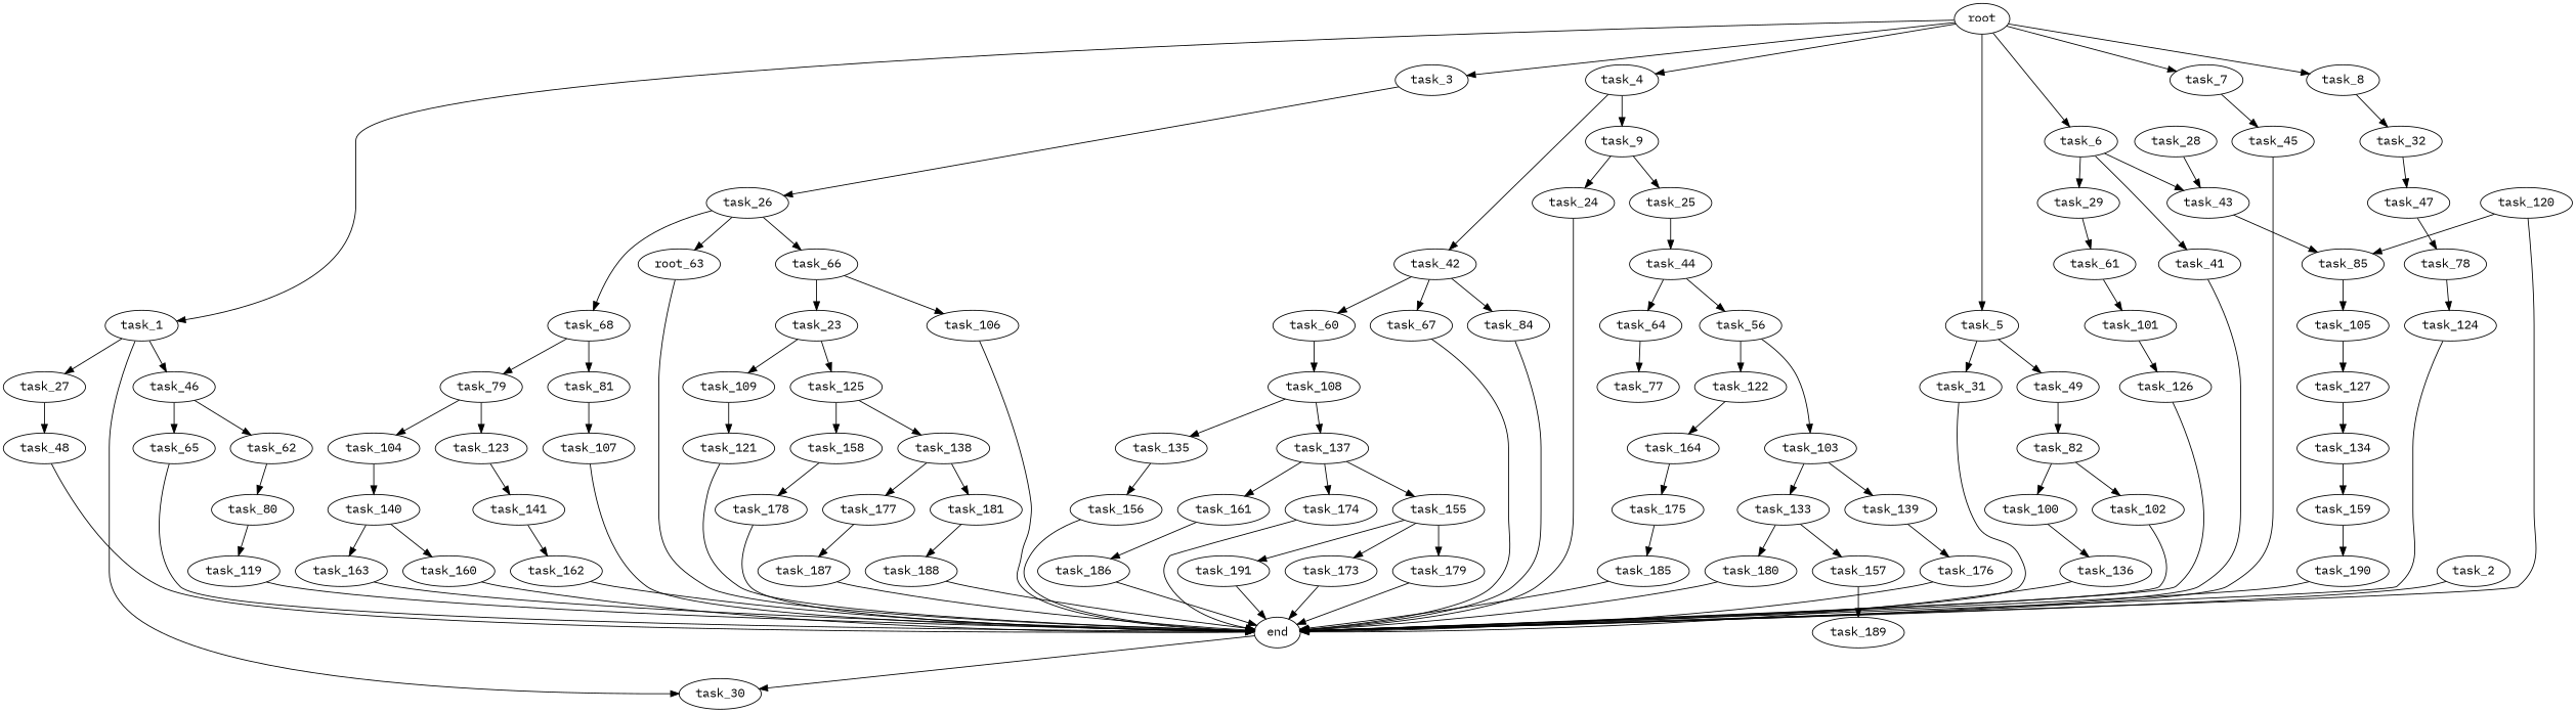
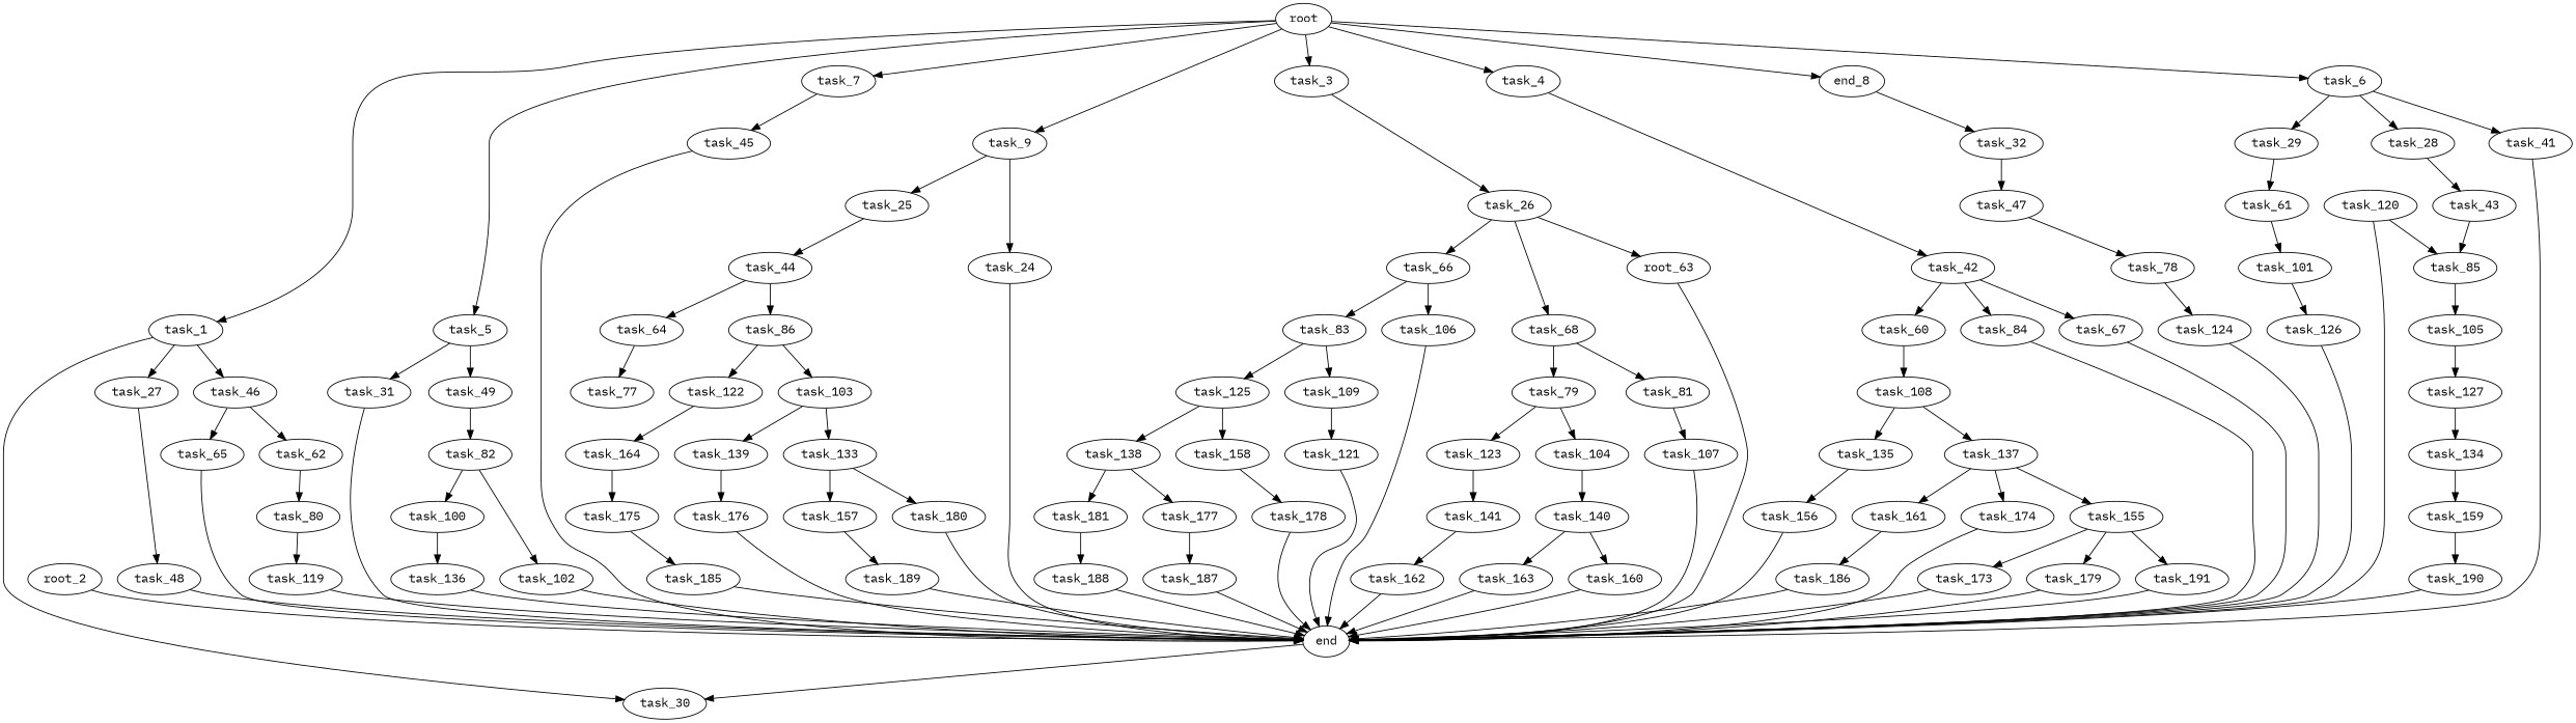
  digraph {
    fontname="IBM Plex Mono"
    node [fontname="IBM Plex Mono"]
    edge [fontname="IBM Plex Mono"]
    root
    task_1
    task_3
    task_4
    task_5
    task_6
    task_7
-   task_8
+   task_8 [label=end_8]
    task_9
    task_27
    task_30
    task_46
-   task_2
+   task_2 [label=root_2]
    end
    task_26
    task_42
    task_31
    task_49
    task_28
    task_29
    task_41
    task_45
    task_32
    task_24
    task_25
    task_48
    task_62
    task_65
    n29 [label=root_63]
    task_66
    task_68
    task_60
    task_67
    task_84
    task_82
    task_43
    task_61
    task_47
    task_44
    task_64
-   task_86 [label=task_56]
-   task_83 [label=task_23]
+   task_86
+   task_83
    task_106
    task_79
    task_81
    task_85
    task_101
    task_78
    task_108
    task_105
    task_77
    task_122
    task_103
    task_80
    task_124
    task_100
    task_102
    task_135
    task_137
    task_126
    task_119
    task_109
    task_125
    task_104
    task_123
    task_107
    task_164
    task_140
    task_141
    task_136
    task_121
    task_138
    task_158
    task_127
    task_120
    task_133
    task_139
    task_157
    task_180
    task_176
    task_160
    task_163
    task_134
    task_156
    task_155
    task_161
    task_174
    task_175
    task_162
    task_177
    task_181
    task_178
    task_159
    task_189
    task_190
    task_173
    task_179
    task_191
    task_186
    task_187
    task_188
    task_185
    root -> task_1
    root -> task_3
    root -> task_4
    root -> task_5
    root -> task_6
    root -> task_7
    root -> task_8
-   task_4 -> task_9
+   root -> task_9
    task_1 -> task_27
    task_1 -> task_30
    task_1 -> task_46
    task_3 -> task_26
    task_4 -> task_42
    task_5 -> task_31
    task_5 -> task_49
-   task_6 -> task_43
+   task_6 -> task_28
    task_6 -> task_29
    task_6 -> task_41
    task_7 -> task_45
    task_8 -> task_32
    task_9 -> task_24
    task_9 -> task_25
    task_27 -> task_48
    task_46 -> task_62
    task_46 -> task_65
    task_2 -> end
    end -> task_30
    task_26 -> n29
    task_26 -> task_66
    task_26 -> task_68
    task_42 -> task_60
    task_42 -> task_67
    task_42 -> task_84
    task_31 -> end
    task_49 -> task_82
    task_28 -> task_43
    task_29 -> task_61
    task_41 -> end
    task_45 -> end
    task_32 -> task_47
    task_24 -> end
    task_25 -> task_44
    task_48 -> end
    task_62 -> task_80
    task_65 -> end
    n29 -> end
    task_66 -> task_83
    task_66 -> task_106
    task_68 -> task_79
    task_68 -> task_81
    task_60 -> task_108
    task_67 -> end
    task_84 -> end
    task_82 -> task_100
    task_82 -> task_102
    task_43 -> task_85
    task_61 -> task_101
    task_47 -> task_78
    task_44 -> task_64
    task_44 -> task_86
    task_64 -> task_77
    task_86 -> task_122
    task_86 -> task_103
    task_83 -> task_109
    task_83 -> task_125
    task_106 -> end
    task_79 -> task_104
    task_79 -> task_123
    task_81 -> task_107
    task_85 -> task_105
    task_101 -> task_126
    task_78 -> task_124
    task_108 -> task_135
    task_108 -> task_137
    task_105 -> task_127
    task_122 -> task_164
    task_103 -> task_133
    task_103 -> task_139
    task_80 -> task_119
    task_124 -> end
    task_100 -> task_136
    task_102 -> end
    task_135 -> task_156
    task_137 -> task_155
    task_137 -> task_161
    task_137 -> task_174
    task_126 -> end
    task_119 -> end
    task_109 -> task_121
    task_125 -> task_138
    task_125 -> task_158
    task_104 -> task_140
    task_123 -> task_141
    task_107 -> end
    task_164 -> task_175
    task_140 -> task_160
    task_140 -> task_163
    task_141 -> task_162
    task_136 -> end
    task_121 -> end
    task_138 -> task_177
    task_138 -> task_181
    task_158 -> task_178
    task_127 -> task_134
    task_120 -> end
    task_120 -> task_85
    task_133 -> task_157
    task_133 -> task_180
    task_139 -> task_176
    task_157 -> task_189
    task_180 -> end
    task_176 -> end
    task_160 -> end
    task_163 -> end
    task_134 -> task_159
    task_156 -> end
    task_155 -> task_173
    task_155 -> task_179
    task_155 -> task_191
    task_161 -> task_186
    task_174 -> end
    task_175 -> task_185
    task_162 -> end
    task_177 -> task_187
    task_181 -> task_188
    task_178 -> end
    task_159 -> task_190
+   task_189 -> end
    task_190 -> end
    task_173 -> end
    task_179 -> end
    task_191 -> end
    task_186 -> end
    task_187 -> end
    task_188 -> end
    task_185 -> end
  }
